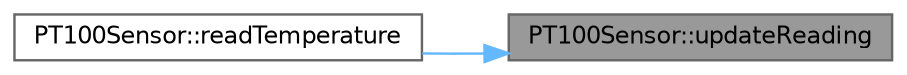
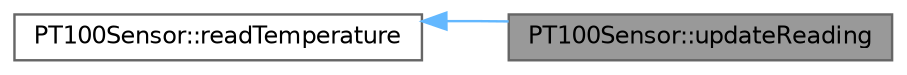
  digraph {
    rankdir=RL
    node [fontname=Helvetica fontsize=10 shape=box style=filled]
    n1 [color=gray40 fillcolor=grey60 fontcolor=black height=0.2 label="PT100Sensor::updateReading" width=0.4]
    n2 [color=grey40 fillcolor=white height=0.2 label="PT100Sensor::readTemperature" width=0.4]
-   n1 -> n2 [color=steelblue1 dir=back fontname=Helvetica fontsize=10 labelfontname=Helvetica labelfontsize=10 style=solid]
+   n2 -> n1 [color=steelblue1 dir=back fontname=Helvetica fontsize=10 labelfontname=Helvetica labelfontsize=10 style=solid]
  }
